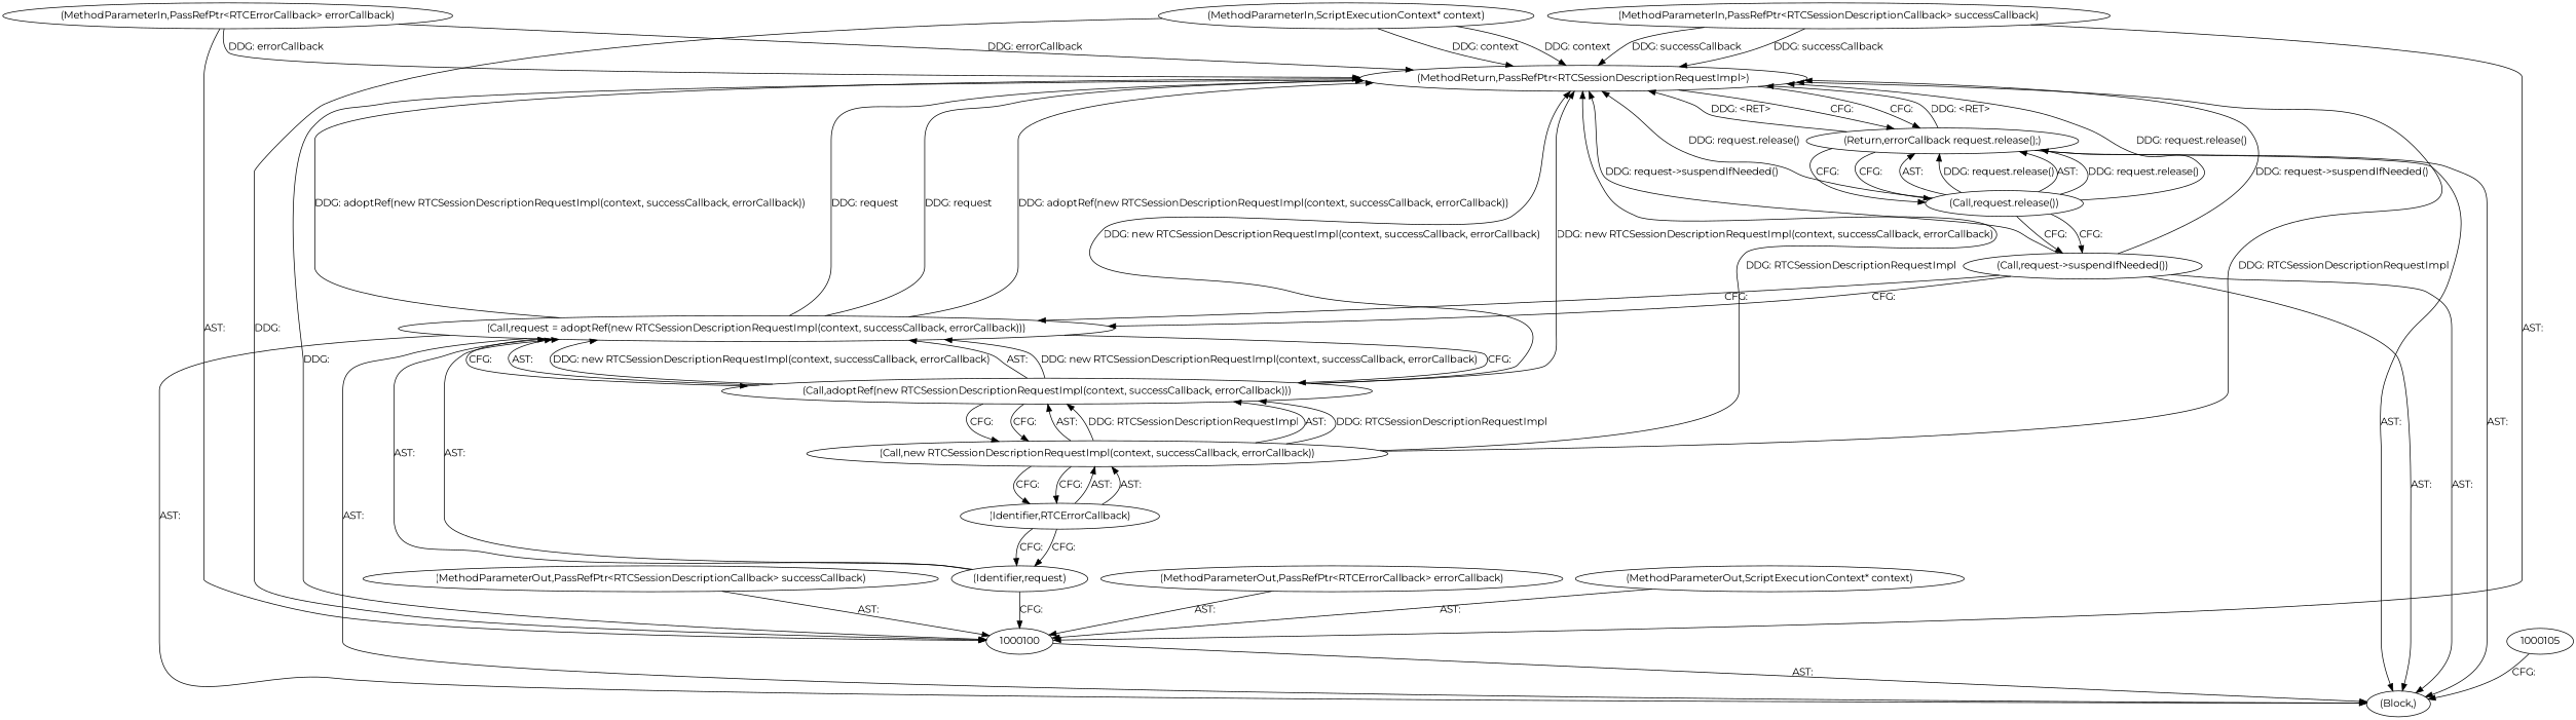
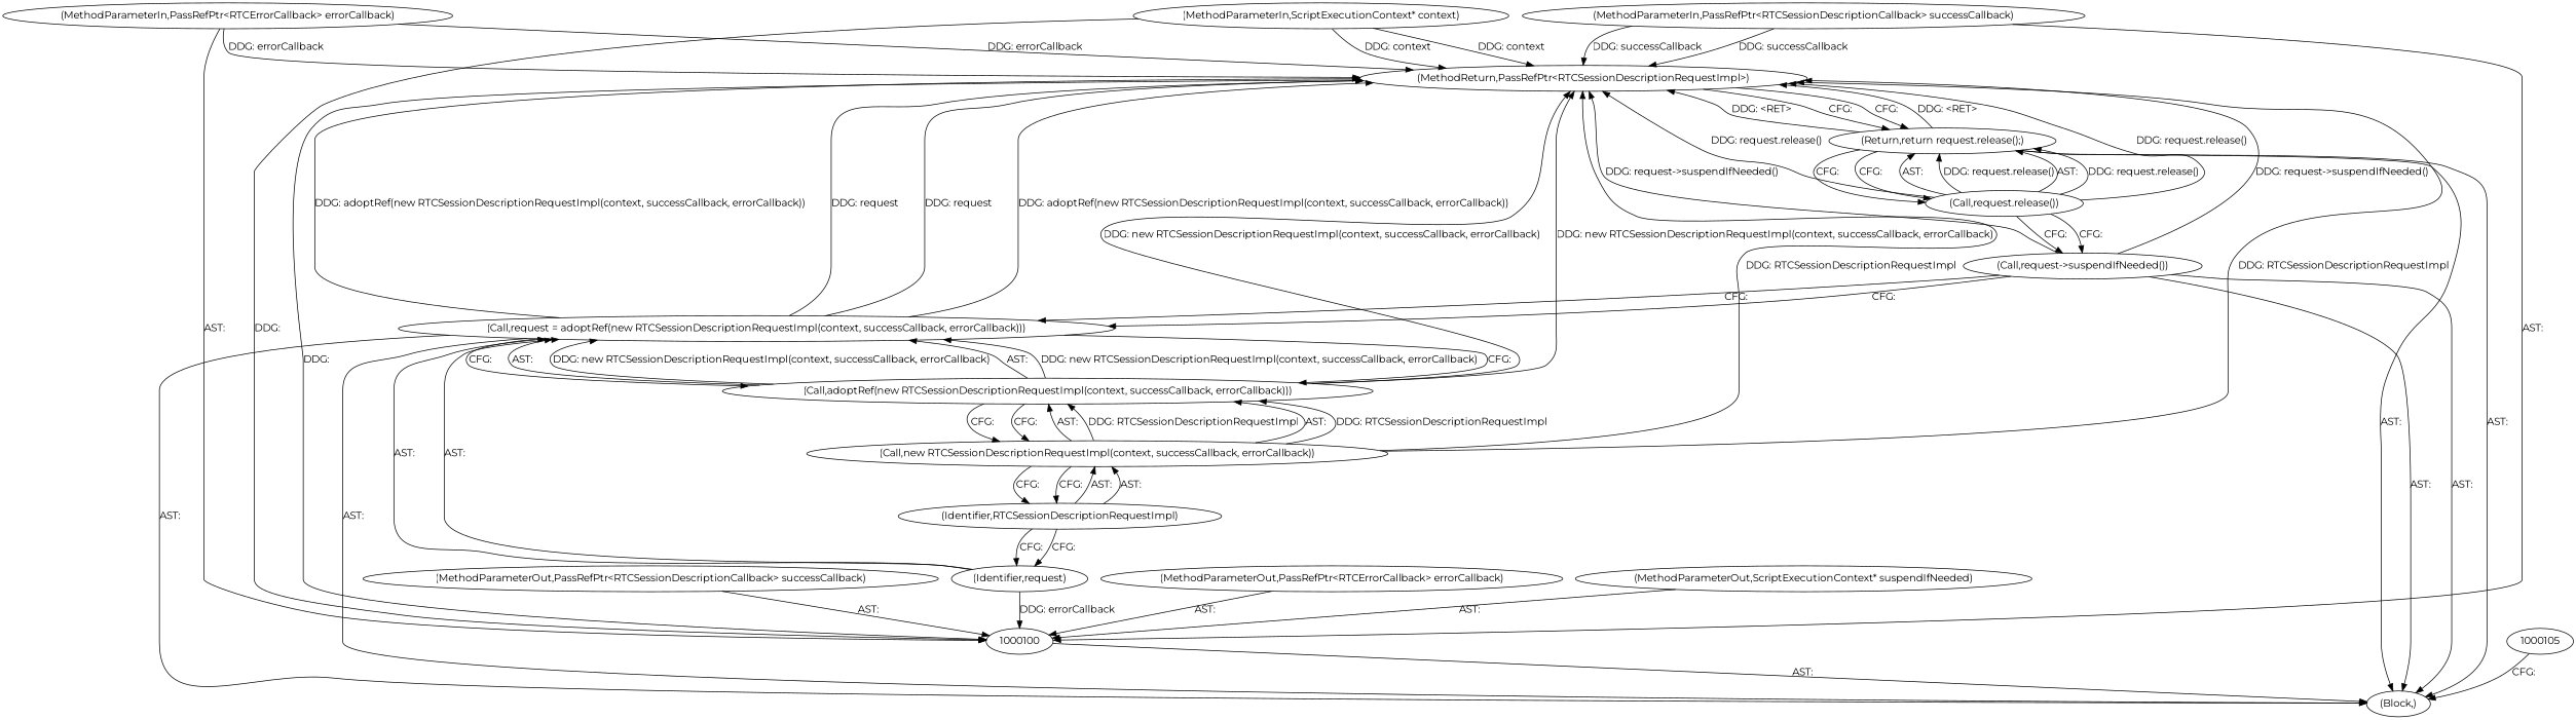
  digraph {
    fontname=Montserrat
    node [fontname=Montserrat]
    edge [fontname=Montserrat]
    n1 [label="(MethodReturn,PassRefPtr<RTCSessionDescriptionRequestImpl>)"]
-   n2 [label="(Return,errorCallback request.release();)"]
+   n2 [label="(Return,return request.release();)"]
    1000100
    n4 [label="(Block,)"]
    n5 [label="(Call,request.release())"]
    n6 [label="(MethodParameterIn,PassRefPtr<RTCSessionDescriptionCallback> successCallback)"]
    n7 [label="(MethodParameterOut,PassRefPtr<RTCSessionDescriptionCallback> successCallback)"]
    n8 [label="(MethodParameterIn,PassRefPtr<RTCErrorCallback> errorCallback)"]
    n9 [label="(MethodParameterOut,PassRefPtr<RTCErrorCallback> errorCallback)"]
    n10 [label="(MethodParameterIn,ScriptExecutionContext* context)"]
-   n11 [label="(MethodParameterOut,ScriptExecutionContext* context)"]
+   n11 [label="(MethodParameterOut,ScriptExecutionContext* suspendIfNeeded)"]
    n12 [label="(Call,request = adoptRef(new RTCSessionDescriptionRequestImpl(context, successCallback, errorCallback)))"]
    n13 [label="(Call,adoptRef(new RTCSessionDescriptionRequestImpl(context, successCallback, errorCallback)))"]
    n14 [label="(Call,new RTCSessionDescriptionRequestImpl(context, successCallback, errorCallback))"]
    n15 [label="(Identifier,request)"]
-   n16 [label="(Identifier,RTCErrorCallback)"]
+   n16 [label="(Identifier,RTCSessionDescriptionRequestImpl)"]
    n17 [label="(Call,request->suspendIfNeeded())"]
    1000105
    n1 -> n2 [label="CFG: "]
    n1 -> n2 [label="CFG: "]
    n1 -> 1000100 [label="DDG: "]
    n2 -> n1 [label="DDG: <RET>"]
    n2 -> n1 [label="DDG: <RET>"]
    n2 -> n4 [label="AST: "]
    n2 -> n4 [label="AST: "]
    n2 -> n5 [label="CFG: "]
    n2 -> n5 [label="CFG: "]
    1000100 -> n4 [label="AST: "]
    n5 -> n1 [label="DDG: request.release()"]
    n5 -> n1 [label="DDG: request.release()"]
    n5 -> n2 [label="AST: "]
    n5 -> n2 [label="DDG: request.release()"]
    n5 -> n2 [label="AST: "]
    n5 -> n2 [label="DDG: request.release()"]
    n5 -> n17 [label="CFG: "]
    n5 -> n17 [label="CFG: "]
    n6 -> n1 [label="DDG: successCallback"]
    n6 -> n1 [label="DDG: successCallback"]
    n6 -> 1000100 [label="AST: "]
    n7 -> 1000100 [label="AST: "]
    n8 -> n1 [label="DDG: errorCallback"]
    n8 -> n1 [label="DDG: errorCallback"]
    n8 -> 1000100 [label="AST: "]
    n9 -> 1000100 [label="AST: "]
    n10 -> n1 [label="DDG: context"]
    n10 -> n1 [label="DDG: context"]
    n10 -> 1000100 [label="DDG: "]
    n11 -> 1000100 [label="AST: "]
    n12 -> n1 [label="DDG: adoptRef(new RTCSessionDescriptionRequestImpl(context, successCallback, errorCallback))"]
    n12 -> n1 [label="DDG: request"]
    n12 -> n1 [label="DDG: adoptRef(new RTCSessionDescriptionRequestImpl(context, successCallback, errorCallback))"]
    n12 -> n1 [label="DDG: request"]
    n12 -> n4 [label="AST: "]
    n12 -> n4 [label="AST: "]
    n12 -> n13 [label="CFG: "]
    n12 -> n13 [label="CFG: "]
    n13 -> n1 [label="DDG: new RTCSessionDescriptionRequestImpl(context, successCallback, errorCallback)"]
    n13 -> n1 [label="DDG: new RTCSessionDescriptionRequestImpl(context, successCallback, errorCallback)"]
    n13 -> n12 [label="AST: "]
    n13 -> n12 [label="DDG: new RTCSessionDescriptionRequestImpl(context, successCallback, errorCallback)"]
    n13 -> n12 [label="AST: "]
    n13 -> n12 [label="DDG: new RTCSessionDescriptionRequestImpl(context, successCallback, errorCallback)"]
    n13 -> n14 [label="CFG: "]
    n13 -> n14 [label="CFG: "]
    n14 -> n1 [label="DDG: RTCSessionDescriptionRequestImpl"]
    n14 -> n1 [label="DDG: RTCSessionDescriptionRequestImpl"]
    n14 -> n13 [label="AST: "]
    n14 -> n13 [label="DDG: RTCSessionDescriptionRequestImpl"]
    n14 -> n13 [label="AST: "]
    n14 -> n13 [label="DDG: RTCSessionDescriptionRequestImpl"]
    n14 -> n16 [label="CFG: "]
    n14 -> n16 [label="CFG: "]
-   n15 -> 1000100 [label="CFG: "]
+   n15 -> 1000100 [label="DDG: errorCallback"]
    n15 -> n12 [label="AST: "]
    n15 -> n12 [label="AST: "]
    n16 -> n14 [label="AST: "]
    n16 -> n14 [label="AST: "]
    n16 -> n15 [label="CFG: "]
    n16 -> n15 [label="CFG: "]
    n17 -> n1 [label="DDG: request->suspendIfNeeded()"]
    n17 -> n1 [label="DDG: request->suspendIfNeeded()"]
    n17 -> n4 [label="AST: "]
    n17 -> n4 [label="AST: "]
    n17 -> n12 [label="CFG: "]
    n17 -> n12 [label="CFG: "]
    1000105 -> n4 [label="CFG: "]
  }
